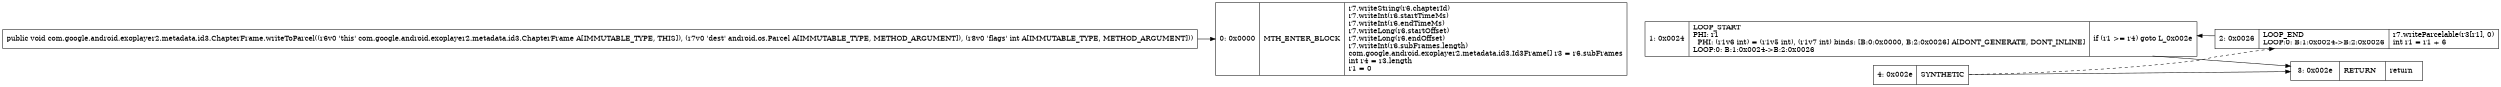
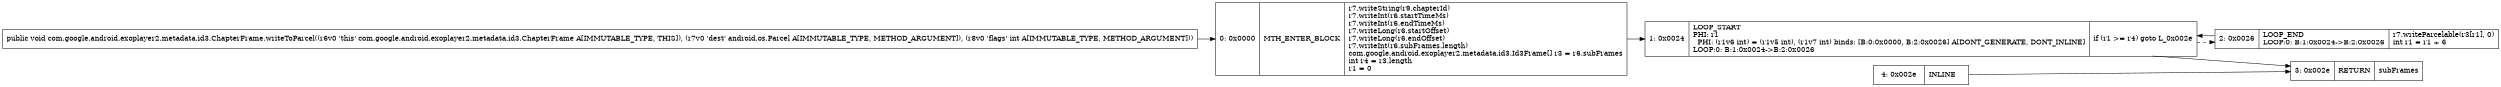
  digraph {
    rankdir=LR
    node [shape=record]
-   n1 [label="{0\:\ 0x0000|MTH_ENTER_BLOCK\l|r7.writeString(r6.chapterId)\lr7.writeInt(r6.startTimeMs)\lr7.writeInt(r6.endTimeMs)\lr7.writeLong(r6.startOffset)\lr7.writeLong(r6.endOffset)\lr7.writeInt(r6.subFrames.length)\lcom.google.android.exoplayer2.metadata.id3.Id3Frame[] r3 = r6.subFrames\lint r4 = r3.length\lr1 = 0\l}"]
+   n1 [label="{0\:\ 0x0000|MTH_ENTER_BLOCK\l|r7.writeString(r9.chapterId)\lr7.writeInt(r6.startTimeMs)\lr7.writeInt(r6.endTimeMs)\lr7.writeLong(r6.startOffset)\lr7.writeLong(r6.endOffset)\lr7.writeInt(r6.subFrames.length)\lcom.google.android.exoplayer2.metadata.id3.Id3Frame[] r3 = r6.subFrames\lint r4 = r3.length\lr1 = 0\l}"]
    n2 [label="{1\:\ 0x0024|LOOP_START\lPHI: r1 \l  PHI: (r1v6 int) = (r1v5 int), (r1v7 int) binds: [B:0:0x0000, B:2:0x0026] A[DONT_GENERATE, DONT_INLINE]\lLOOP:0: B:1:0x0024\-\>B:2:0x0026\l|if (r1 \>= r4) goto L_0x002e\l}"]
    n3 [label="{2\:\ 0x0026|LOOP_END\lLOOP:0: B:1:0x0024\-\>B:2:0x0026\l|r7.writeParcelable(r3[r1], 0)\lint r1 = r1 + 6\l}"]
-   n4 [label="{3\:\ 0x002e|RETURN\l|return\l}"]
-   n5 [label="{4\:\ 0x002e|SYNTHETIC\l}"]
+   n4 [label="{3\:\ 0x002e|RETURN\l|subFrames\l}"]
+   n5 [label="{4\:\ 0x002e|INLINE\l}"]
    n6 [label="{public void com.google.android.exoplayer2.metadata.id3.ChapterFrame.writeToParcel((r6v0 'this' com.google.android.exoplayer2.metadata.id3.ChapterFrame A[IMMUTABLE_TYPE, THIS]), (r7v0 'dest' android.os.Parcel A[IMMUTABLE_TYPE, METHOD_ARGUMENT]), (r8v0 'flags' int A[IMMUTABLE_TYPE, METHOD_ARGUMENT])) }"]
-   n5 -> n3 [style=dashed]
+   n1 -> n2
+   n2 -> n3 [style=dashed]
    n2 -> n4
    n3 -> n2
    n5 -> n4
    n6 -> n1
  }
